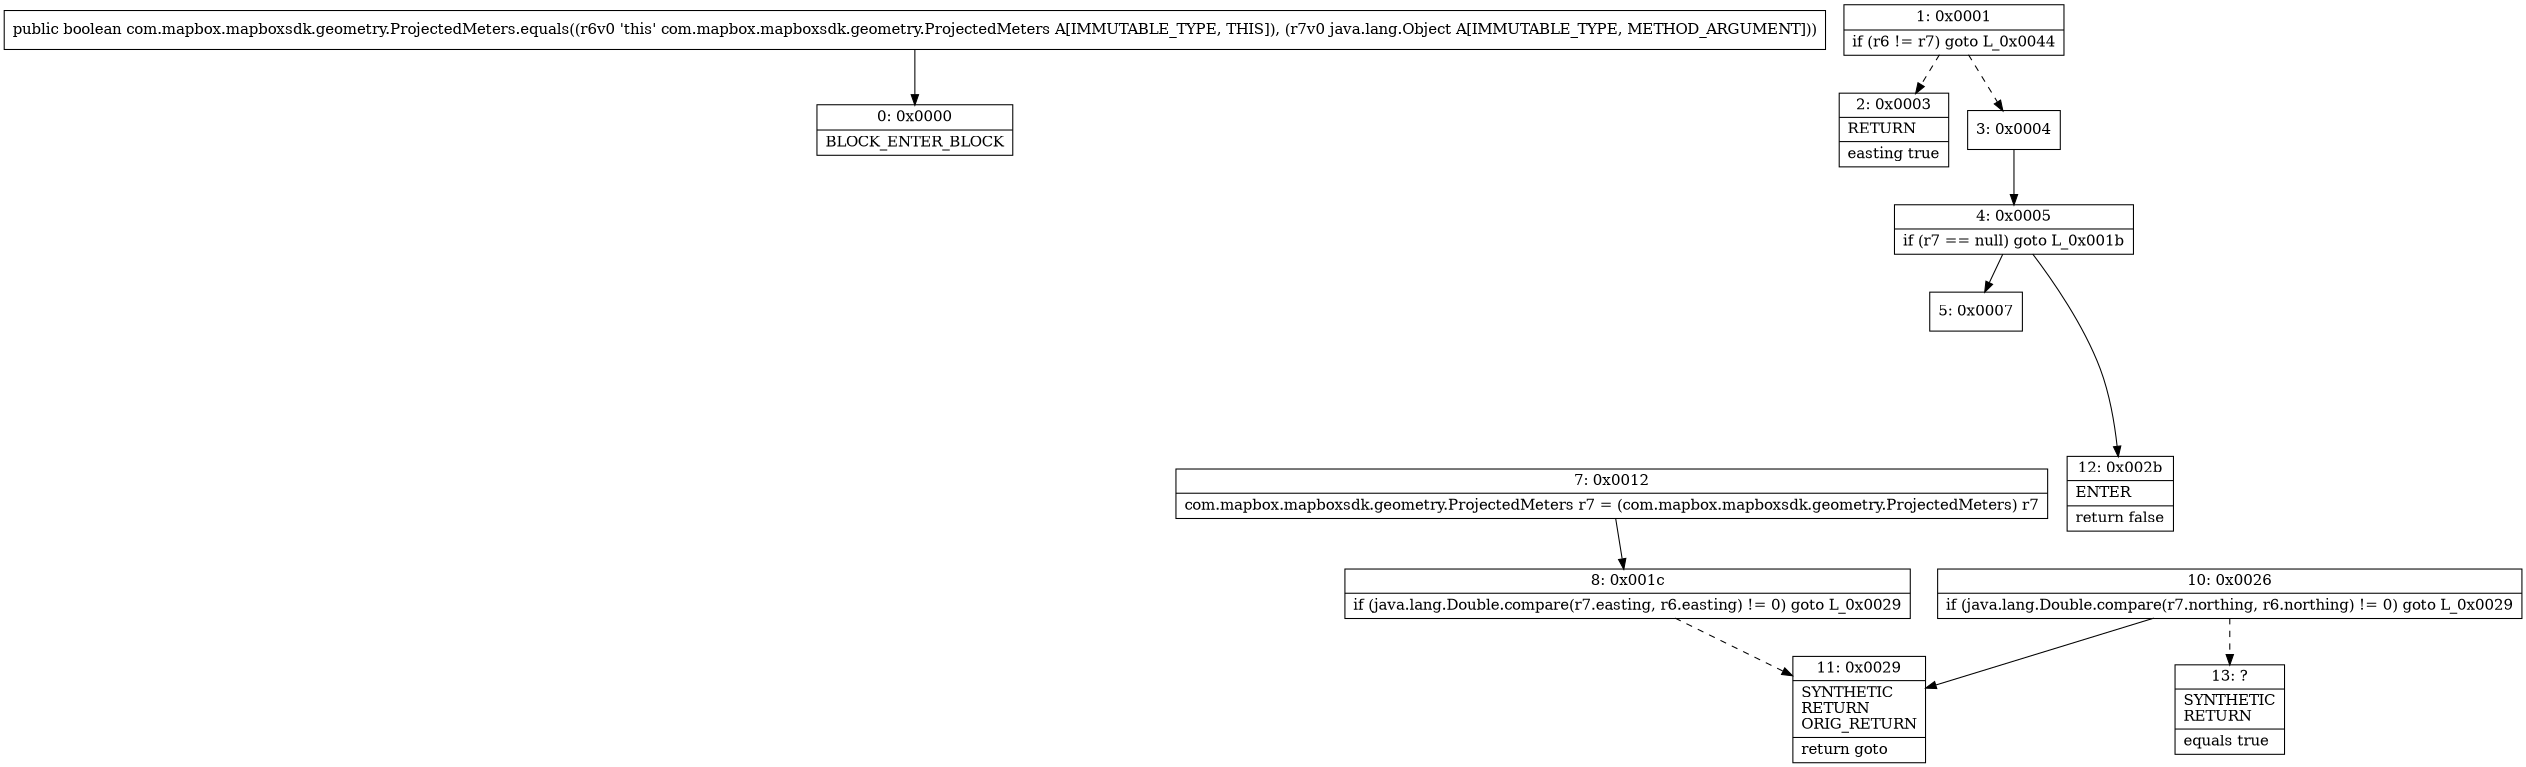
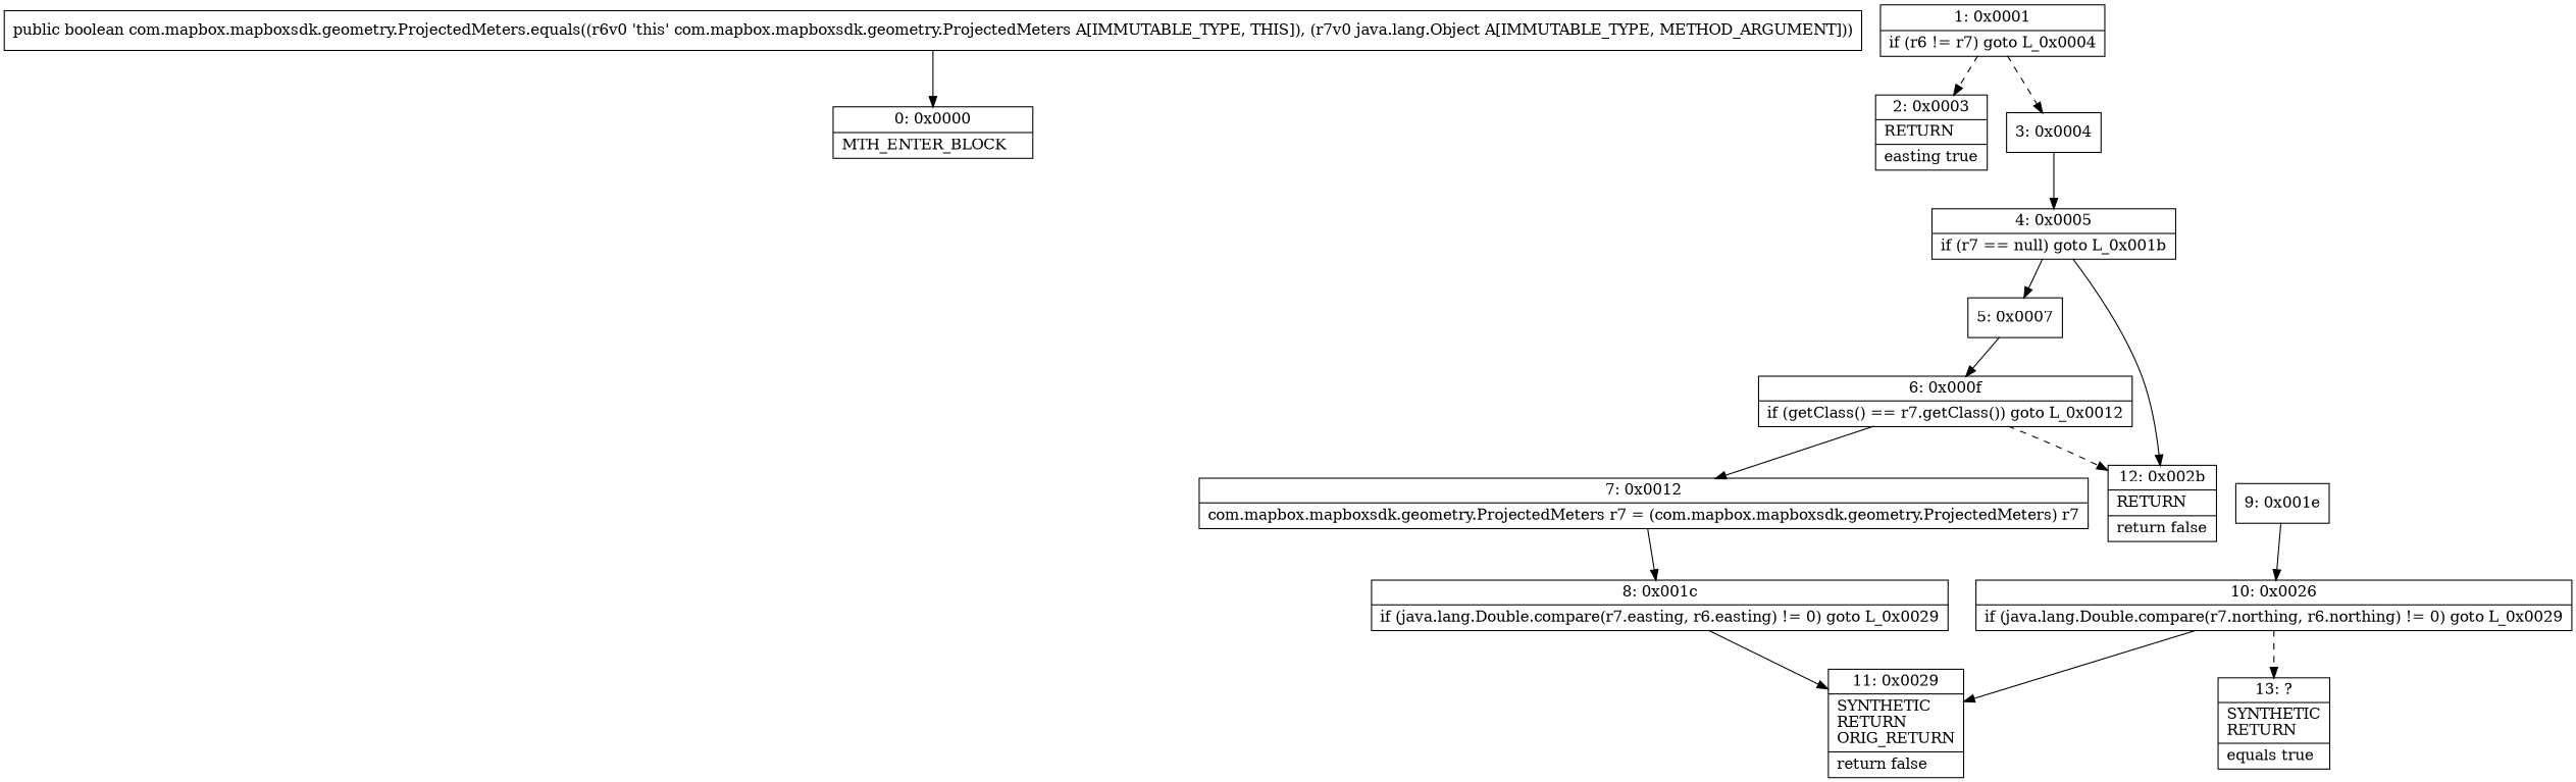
  digraph {
    node [shape=record]
-   n1 [label="{0\:\ 0x0000|BLOCK_ENTER_BLOCK\l}"]
-   n2 [label="{1\:\ 0x0001|if (r6 != r7) goto L_0x0044\l}"]
+   n1 [label="{0\:\ 0x0000|MTH_ENTER_BLOCK\l}"]
+   n2 [label="{1\:\ 0x0001|if (r6 != r7) goto L_0x0004\l}"]
    n3 [label="{2\:\ 0x0003|RETURN\l|easting true\l}"]
    n4 [label="{3\:\ 0x0004}"]
    n5 [label="{4\:\ 0x0005|if (r7 == null) goto L_0x001b\l}"]
    n6 [label="{5\:\ 0x0007}"]
-   n7 [label="{12\:\ 0x002b|ENTER\l|return false\l}"]
+   n7 [label="{12\:\ 0x002b|RETURN\l|return false\l}"]
+   n8 [label="{6\:\ 0x000f|if (getClass() == r7.getClass()) goto L_0x0012\l}"]
    n9 [label="{7\:\ 0x0012|com.mapbox.mapboxsdk.geometry.ProjectedMeters r7 = (com.mapbox.mapboxsdk.geometry.ProjectedMeters) r7\l}"]
    n10 [label="{8\:\ 0x001c|if (java.lang.Double.compare(r7.easting, r6.easting) != 0) goto L_0x0029\l}"]
-   n11 [label="{11\:\ 0x0029|SYNTHETIC\lRETURN\lORIG_RETURN\l|return goto\l}"]
+   n11 [label="{11\:\ 0x0029|SYNTHETIC\lRETURN\lORIG_RETURN\l|return false\l}"]
+   n12 [label="{9\:\ 0x001e}"]
    n13 [label="{10\:\ 0x0026|if (java.lang.Double.compare(r7.northing, r6.northing) != 0) goto L_0x0029\l}"]
    n14 [label="{13\:\ ?|SYNTHETIC\lRETURN\l|equals true\l}"]
    n15 [label="{public boolean com.mapbox.mapboxsdk.geometry.ProjectedMeters.equals((r6v0 'this' com.mapbox.mapboxsdk.geometry.ProjectedMeters A[IMMUTABLE_TYPE, THIS]), (r7v0 java.lang.Object A[IMMUTABLE_TYPE, METHOD_ARGUMENT])) }"]
    n2 -> n3 [style=dashed]
    n2 -> n4 [style=dashed]
    n4 -> n5
    n5 -> n6 [style=solid]
    n5 -> n7
+   n6 -> n8
+   n8 -> n7 [style=dashed]
+   n8 -> n9
    n9 -> n10
-   n10 -> n11 [style=dashed]
+   n10 -> n11
+   n12 -> n13
    n13 -> n11
    n13 -> n14 [style=dashed]
    n15 -> n1
  }
